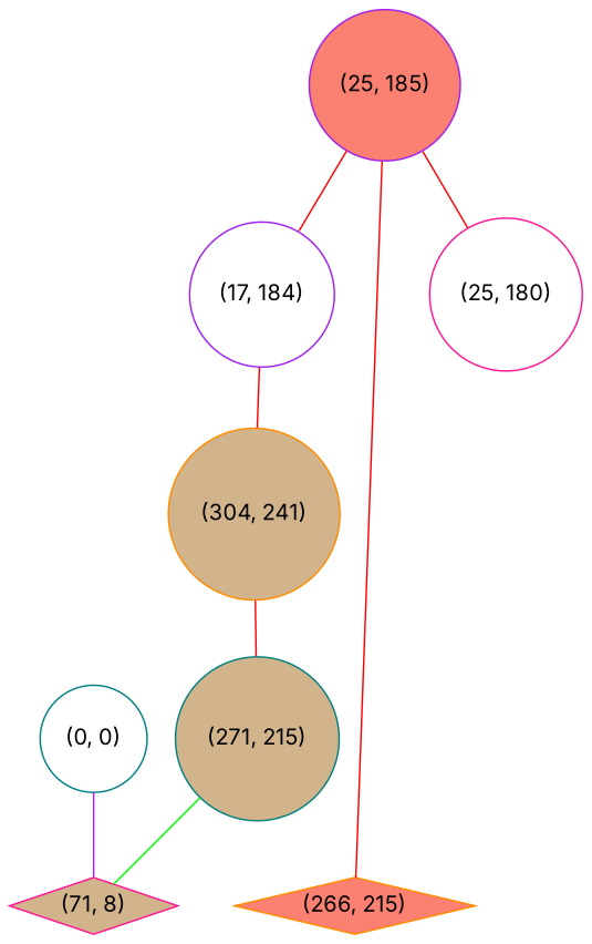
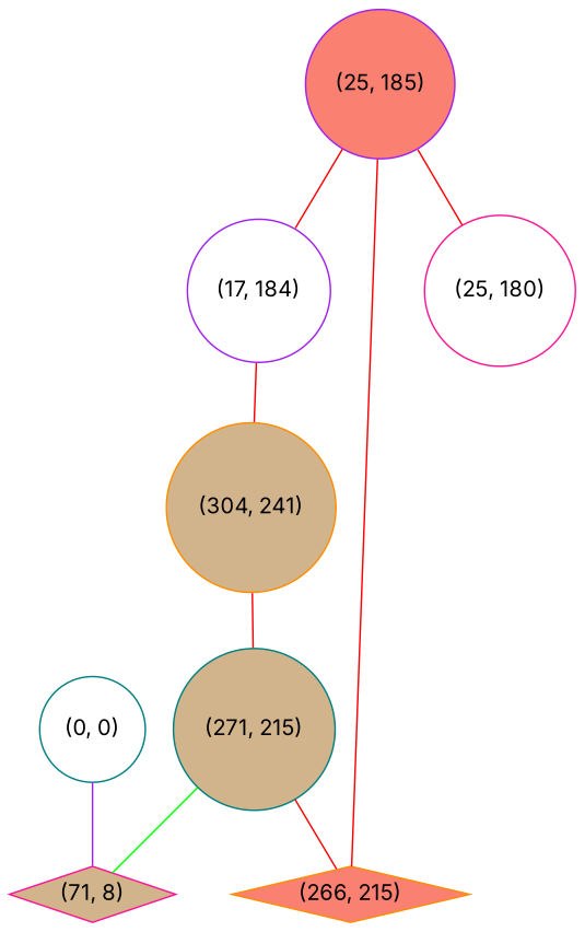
  graph {
    fontname=Inter
    node [color=darkorange fillcolor=tan fontname=Inter shape=circle style=filled]
    edge [color=red fontname=Inter weight=1]
    "(304, 241)"
    "(271, 215)" [color=teal]
    "(71, 8)" [color=deeppink shape=diamond]
    "(266, 215)" [fillcolor=salmon shape=diamond]
    "(0, 0)" [color=teal fillcolor=white]
    "(25, 185)" [color=purple fillcolor=salmon]
    "(17, 184)" [color=purple fillcolor=white]
    "(25, 180)" [color=deeppink fillcolor=white]
    "(304, 241)" -- "(271, 215)"
    "(271, 215)" -- "(71, 8)" [color=green weight=2]
+   "(271, 215)" -- "(266, 215)"
    "(0, 0)" -- "(71, 8)" [color=purple weight=4]
    "(25, 185)" -- "(266, 215)"
    "(25, 185)" -- "(17, 184)"
    "(25, 185)" -- "(25, 180)"
    "(17, 184)" -- "(304, 241)"
  }
